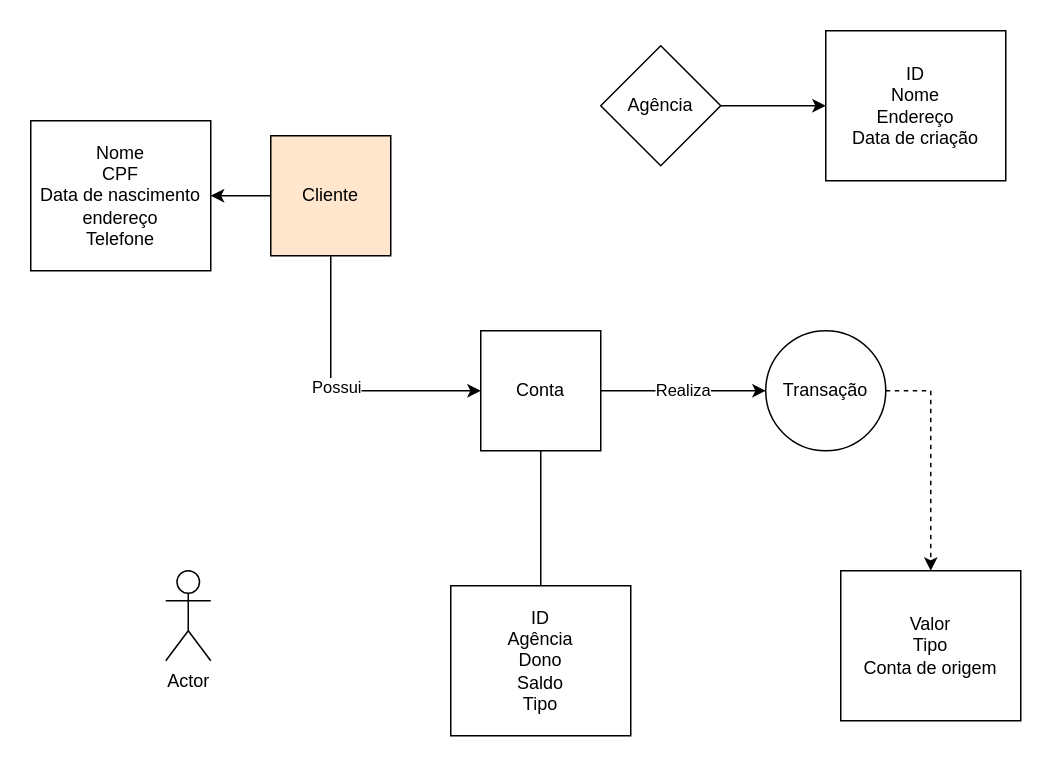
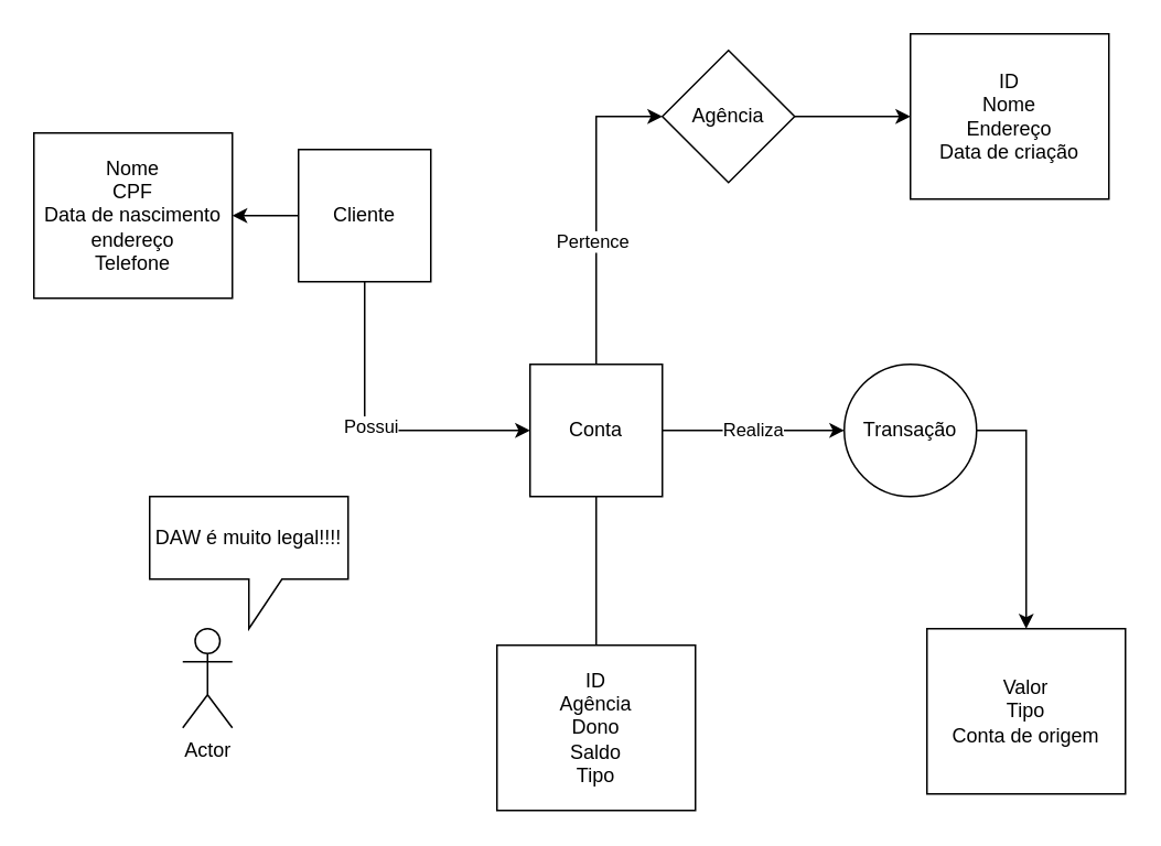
  <mxCell id="0" />
  <mxCell id="1" parent="0" />
  <mxCell id="2" value="Actor" style="shape=umlActor;verticalLabelPosition=bottom;verticalAlign=top;html=1;outlineConnect=0;" vertex="1" parent="1"><mxGeometry x="110" y="380" width="30" height="60" as="geometry" /></mxCell>
+ <mxCell id="3" value="DAW é muito legal!!!!" style="shape=callout;whiteSpace=wrap;html=1;perimeter=calloutPerimeter;" vertex="1" parent="1"><mxGeometry x="90" y="300" width="120" height="80" as="geometry" /></mxCell>
  <mxCell id="4" style="edgeStyle=orthogonalEdgeStyle;rounded=0;orthogonalLoop=1;jettySize=auto;html=1;exitX=0.5;exitY=1;exitDx=0;exitDy=0;entryX=0;entryY=0.5;entryDx=0;entryDy=0;" edge="1" parent="1" source="7" target="17"><mxGeometry relative="1" as="geometry" /></mxCell>
  <mxCell id="5" value="Possui" style="edgeLabel;html=1;align=center;verticalAlign=middle;resizable=0;points=[];" vertex="1" connectable="0" parent="4"><mxGeometry x="-0.025" y="3" relative="1" as="geometry"><mxPoint as="offset" /></mxGeometry></mxCell>
  <mxCell id="6" style="edgeStyle=orthogonalEdgeStyle;rounded=0;orthogonalLoop=1;jettySize=auto;html=1;exitX=0;exitY=0.5;exitDx=0;exitDy=0;entryX=1;entryY=0.5;entryDx=0;entryDy=0;" edge="1" parent="1" source="7" target="8"><mxGeometry relative="1" as="geometry" /></mxCell>
- <mxCell id="7" value="Cliente" style="whiteSpace=wrap;html=1;aspect=fixed;fillColor=#ffe6cc;" vertex="1" parent="1"><mxGeometry x="180" y="90" width="80" height="80" as="geometry" /></mxCell>
+ <mxCell id="7" value="Cliente" style="whiteSpace=wrap;html=1;aspect=fixed;" vertex="1" parent="1"><mxGeometry x="180" y="90" width="80" height="80" as="geometry" /></mxCell>
  <mxCell id="8" value="&lt;div&gt;Nome&lt;/div&gt;&lt;div&gt;CPF&lt;/div&gt;&lt;div&gt;Data de nascimento&lt;/div&gt;&lt;div&gt;endereço&lt;/div&gt;&lt;div&gt;Telefone&lt;br&gt;&lt;/div&gt;" style="rounded=0;whiteSpace=wrap;html=1;" vertex="1" parent="1"><mxGeometry x="20" y="80" width="120" height="100" as="geometry" /></mxCell>
  <mxCell id="9" style="edgeStyle=orthogonalEdgeStyle;rounded=0;orthogonalLoop=1;jettySize=auto;html=1;exitX=1;exitY=0.5;exitDx=0;exitDy=0;entryX=0;entryY=0.5;entryDx=0;entryDy=0;" edge="1" parent="1" source="10" target="11"><mxGeometry relative="1" as="geometry" /></mxCell>
  <mxCell id="10" value="Agência" style="rhombus;whiteSpace=wrap;html=1;aspect=fixed;" vertex="1" parent="1"><mxGeometry x="400" y="30" width="80" height="80" as="geometry" /></mxCell>
  <mxCell id="11" value="&lt;div&gt;ID&lt;/div&gt;&lt;div&gt;Nome&lt;/div&gt;&lt;div&gt;Endereço&lt;/div&gt;&lt;div&gt;Data de criação&lt;br&gt;&lt;/div&gt;" style="rounded=0;whiteSpace=wrap;html=1;" vertex="1" parent="1"><mxGeometry x="550" y="20" width="120" height="100" as="geometry" /></mxCell>
  <mxCell id="12" style="edgeStyle=orthogonalEdgeStyle;rounded=0;orthogonalLoop=1;jettySize=auto;html=1;exitX=1;exitY=0.5;exitDx=0;exitDy=0;entryX=0;entryY=0.5;entryDx=0;entryDy=0;" edge="1" parent="1" source="17" target="20"><mxGeometry relative="1" as="geometry" /></mxCell>
  <mxCell id="13" value="Realiza" style="edgeLabel;html=1;align=center;verticalAlign=middle;resizable=0;points=[];" vertex="1" connectable="0" parent="12"><mxGeometry x="-0.017" y="1" relative="1" as="geometry"><mxPoint as="offset" /></mxGeometry></mxCell>
  <mxCell id="14" style="edgeStyle=orthogonalEdgeStyle;rounded=0;orthogonalLoop=1;jettySize=auto;html=1;exitX=0.5;exitY=1;exitDx=0;exitDy=0;entryX=0.5;entryY=0;entryDx=0;entryDy=0;endArrow=none;" edge="1" parent="1" source="17" target="18"><mxGeometry relative="1" as="geometry" /></mxCell>
+ <mxCell id="15" style="edgeStyle=orthogonalEdgeStyle;rounded=0;orthogonalLoop=1;jettySize=auto;html=1;exitX=0.5;exitY=0;exitDx=0;exitDy=0;entryX=0;entryY=0.5;entryDx=0;entryDy=0;" edge="1" parent="1" source="17" target="10"><mxGeometry relative="1" as="geometry" /></mxCell>
+ <mxCell id="16" value="Pertence" style="edgeLabel;html=1;align=center;verticalAlign=middle;resizable=0;points=[];" vertex="1" connectable="0" parent="15"><mxGeometry x="-0.21" y="3" relative="1" as="geometry"><mxPoint as="offset" /></mxGeometry></mxCell>
  <mxCell id="17" value="Conta" style="whiteSpace=wrap;html=1;aspect=fixed;" vertex="1" parent="1"><mxGeometry x="320" y="220" width="80" height="80" as="geometry" /></mxCell>
  <mxCell id="18" value="&lt;div&gt;ID&lt;/div&gt;&lt;div&gt;Agência&lt;br&gt;&lt;/div&gt;&lt;div&gt;Dono&lt;/div&gt;&lt;div&gt;Saldo&lt;/div&gt;&lt;div&gt;Tipo&lt;br&gt;&lt;/div&gt;" style="rounded=0;whiteSpace=wrap;html=1;" vertex="1" parent="1"><mxGeometry x="300" y="390" width="120" height="100" as="geometry" /></mxCell>
- <mxCell id="19" style="edgeStyle=orthogonalEdgeStyle;rounded=0;orthogonalLoop=1;jettySize=auto;html=1;exitX=1;exitY=0.5;exitDx=0;exitDy=0;entryX=0.5;entryY=0;entryDx=0;entryDy=0;dashed=1;" edge="1" parent="1" source="20" target="21"><mxGeometry relative="1" as="geometry" /></mxCell>
+ <mxCell id="19" style="edgeStyle=orthogonalEdgeStyle;rounded=0;orthogonalLoop=1;jettySize=auto;html=1;exitX=1;exitY=0.5;exitDx=0;exitDy=0;entryX=0.5;entryY=0;entryDx=0;entryDy=0;" edge="1" parent="1" source="20" target="21"><mxGeometry relative="1" as="geometry" /></mxCell>
  <mxCell id="20" value="Transação" style="ellipse;whiteSpace=wrap;html=1;aspect=fixed;" vertex="1" parent="1"><mxGeometry x="510" y="220" width="80" height="80" as="geometry" /></mxCell>
  <mxCell id="21" value="&lt;div&gt;Valor&lt;/div&gt;&lt;div&gt;Tipo&lt;/div&gt;&lt;div&gt;Conta de origem&lt;br&gt;&lt;/div&gt;" style="rounded=0;whiteSpace=wrap;html=1;" vertex="1" parent="1"><mxGeometry x="560" y="380" width="120" height="100" as="geometry" /></mxCell>
